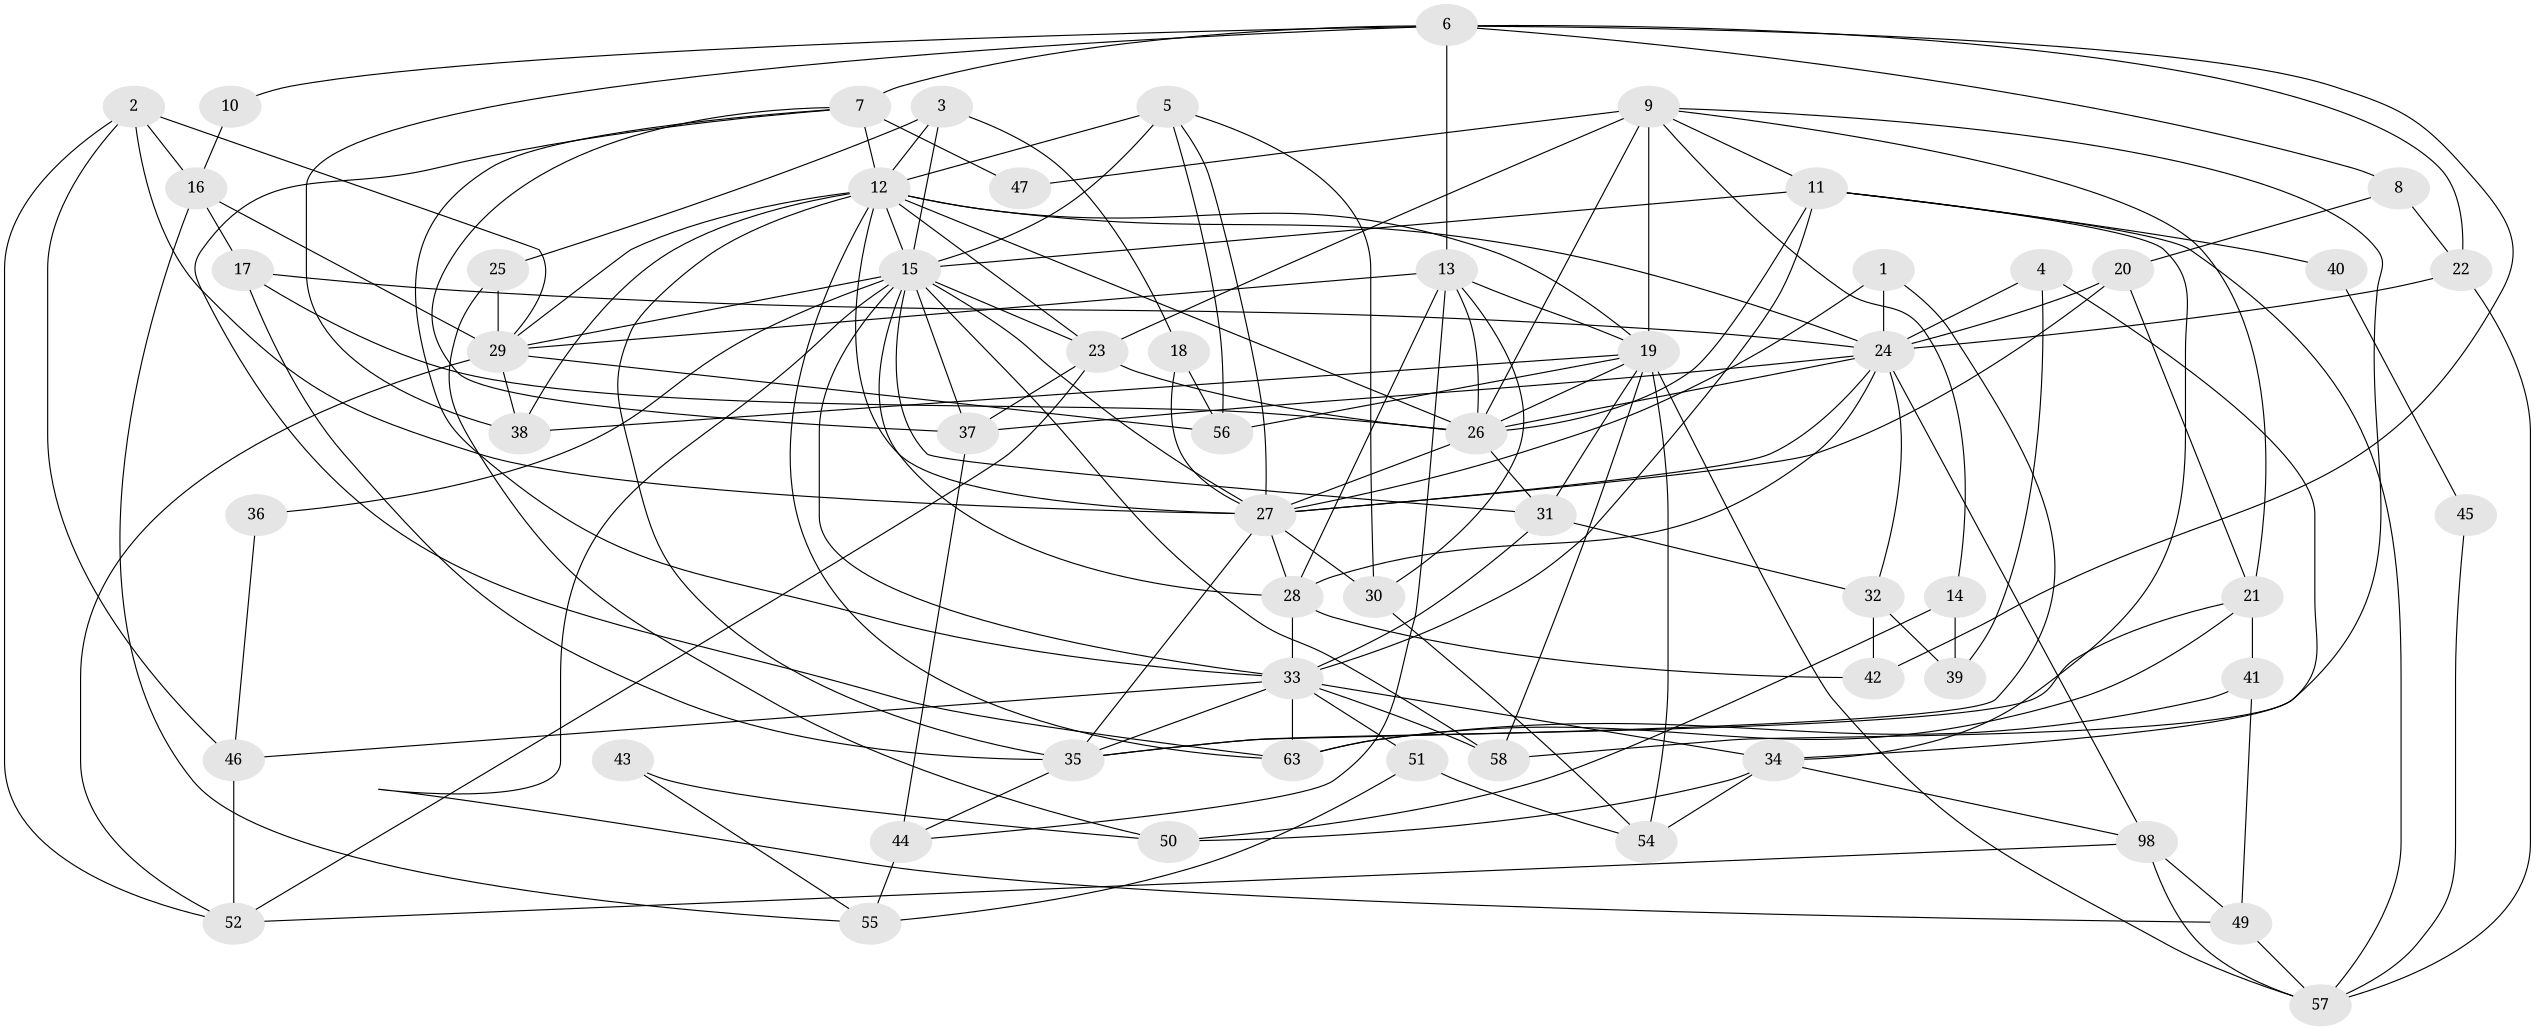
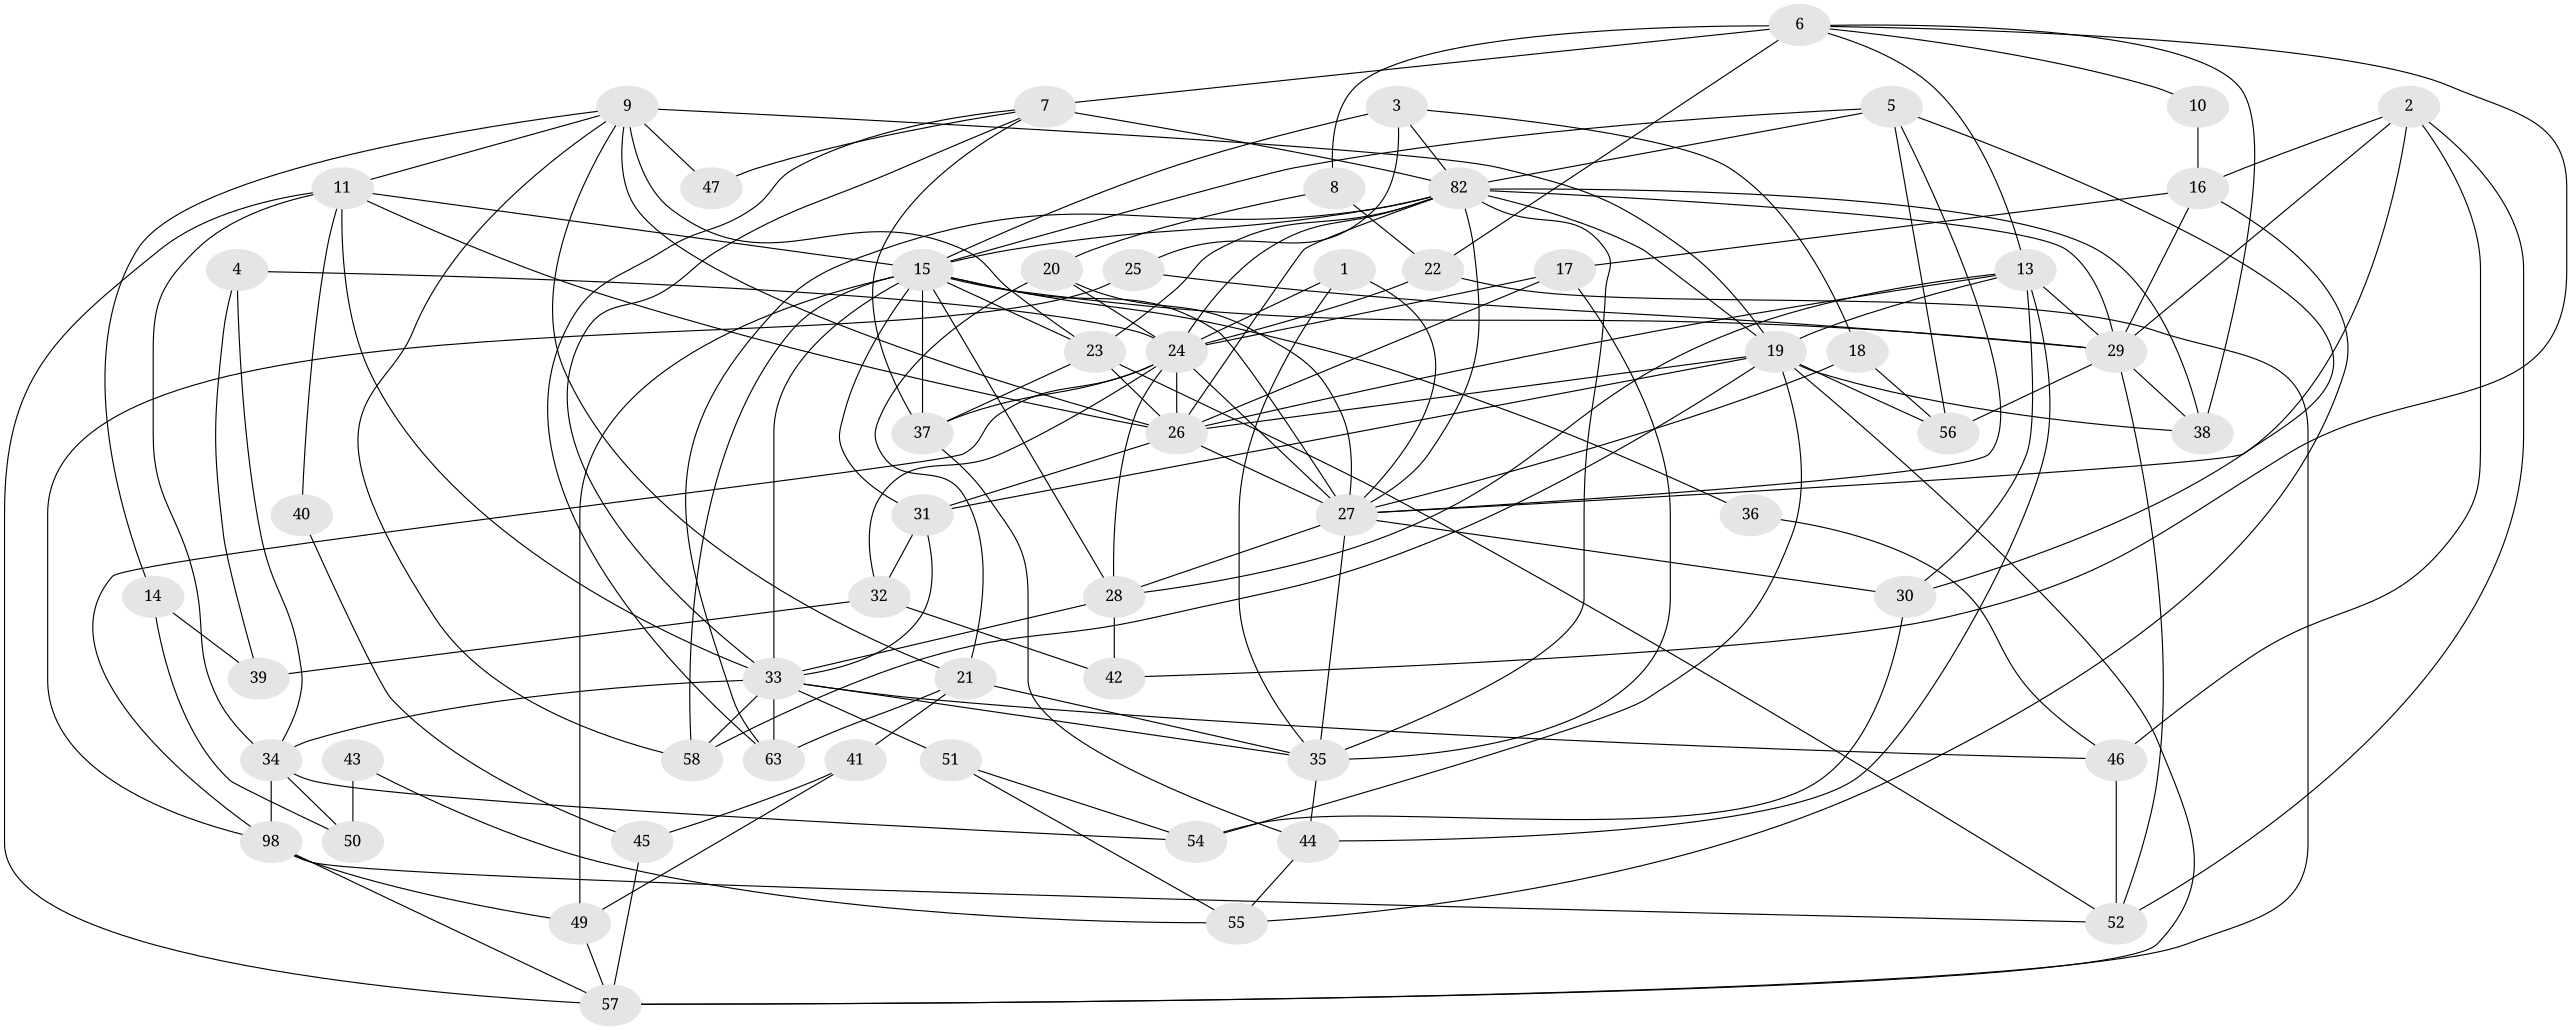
  graph {
    fontname="Noto Serif"
    node [color=gray90 fontname="Noto Serif" style=filled]
    edge [fontname="Noto Serif" weight=1.0]
    1
    24
    27
    35
    37
    26
    28
    32
    n9 [label=98]
    30
    44
    2
    16
    29
    46
    52
    17
    55
    56
    38
    3
-   12
+   12 [label=82]
    15
    18
    25
    n26 [label=63]
    19
    23
    33
    58
    31
    36
    49
    4
    34
    39
    50
    54
    5
    6
    7
    8
    10
    13
    22
    42
    47
    20
    57
    51
    21
    9
    11
    14
    40
    41
    45
    43
    1 -- 24
    1 -- 27
    1 -- 35
    24 -- 27 [weight=2.0]
    24 -- 37
    24 -- 26
    24 -- 28 [weight=2.0]
    24 -- 32
    24 -- n9
    27 -- 35 [weight=2.0]
    27 -- 28
    27 -- 30
    35 -- 44
    37 -- 44
    26 -- 27
    26 -- 31
    28 -- 33 [weight=2.0]
    28 -- 42
    32 -- 39
    32 -- 42
    n9 -- 52
    n9 -- 49
    n9 -- 57
    30 -- 54
    44 -- 55
    2 -- 27
    2 -- 16
    2 -- 29
    2 -- 46
    2 -- 52
    16 -- 29
    16 -- 17
    16 -- 55
    29 -- 52
    29 -- 56
    29 -- 38
    46 -- 52
    17 -- 24
    17 -- 35
    17 -- 26
    3 -- 12
    3 -- 15 [weight=2.0]
    3 -- 18
    3 -- 25
    12 -- 24
    12 -- 27
    12 -- 35
    12 -- 26
    12 -- 29
    12 -- 38
    12 -- 15
    12 -- n26
    12 -- 19
    12 -- 23
    15 -- 27
    15 -- 37
    15 -- 28
    15 -- 29
    15 -- 23
    15 -- 33 [weight=2.0]
    15 -- 58
    15 -- 31
    15 -- 36
    15 -- 49
    18 -- 27
    18 -- 56
-   25 -- 50
+   25 -- n9
    25 -- 29
    19 -- 26
    19 -- 56
    19 -- 38
    19 -- 58
    19 -- 31 [weight=2.0]
    19 -- 54
    19 -- 57
    23 -- 37
    23 -- 26
    23 -- 52
    33 -- 35
    33 -- 46
    33 -- n26 [weight=2.0]
    33 -- 58 [weight=2.0]
    33 -- 34
    33 -- 51 [weight=2.0]
    31 -- 32
    31 -- 33
    36 -- 46
    49 -- 57
    4 -- 24
    4 -- 34
    4 -- 39
    34 -- n9
    34 -- 50
    34 -- 54
    5 -- 27
    5 -- 30
    5 -- 56
    5 -- 12 [weight=2.0]
    5 -- 15
    6 -- 38
    6 -- 7 [weight=2.0]
    6 -- 8 [weight=2.0]
    6 -- 10
    6 -- 13
    6 -- 22
    6 -- 42
    7 -- 37
    7 -- 12 [weight=2.0]
    7 -- n26
    7 -- 33
    7 -- 47
    8 -- 22
    8 -- 20
    10 -- 16
    13 -- 26
    13 -- 28
    13 -- 30 [weight=2.0]
    13 -- 44
    13 -- 29
    13 -- 19
    22 -- 24
    22 -- 57
    20 -- 24
    20 -- 27
    20 -- 21
    51 -- 55
    51 -- 54
    21 -- 35
    21 -- n26
    21 -- 41
    9 -- 26
    9 -- 19 [weight=2.0]
    9 -- 23 [weight=2.0]
    9 -- 58
    9 -- 47
    9 -- 21
    9 -- 11
    9 -- 14
    11 -- 26
    11 -- 15
    11 -- 33
    11 -- 34
    11 -- 57
    11 -- 40
    14 -- 39
    14 -- 50
    40 -- 45
    41 -- 49
-   41 -- n26
+   41 -- 45
    45 -- 57
    43 -- 55
    43 -- 50
  }
